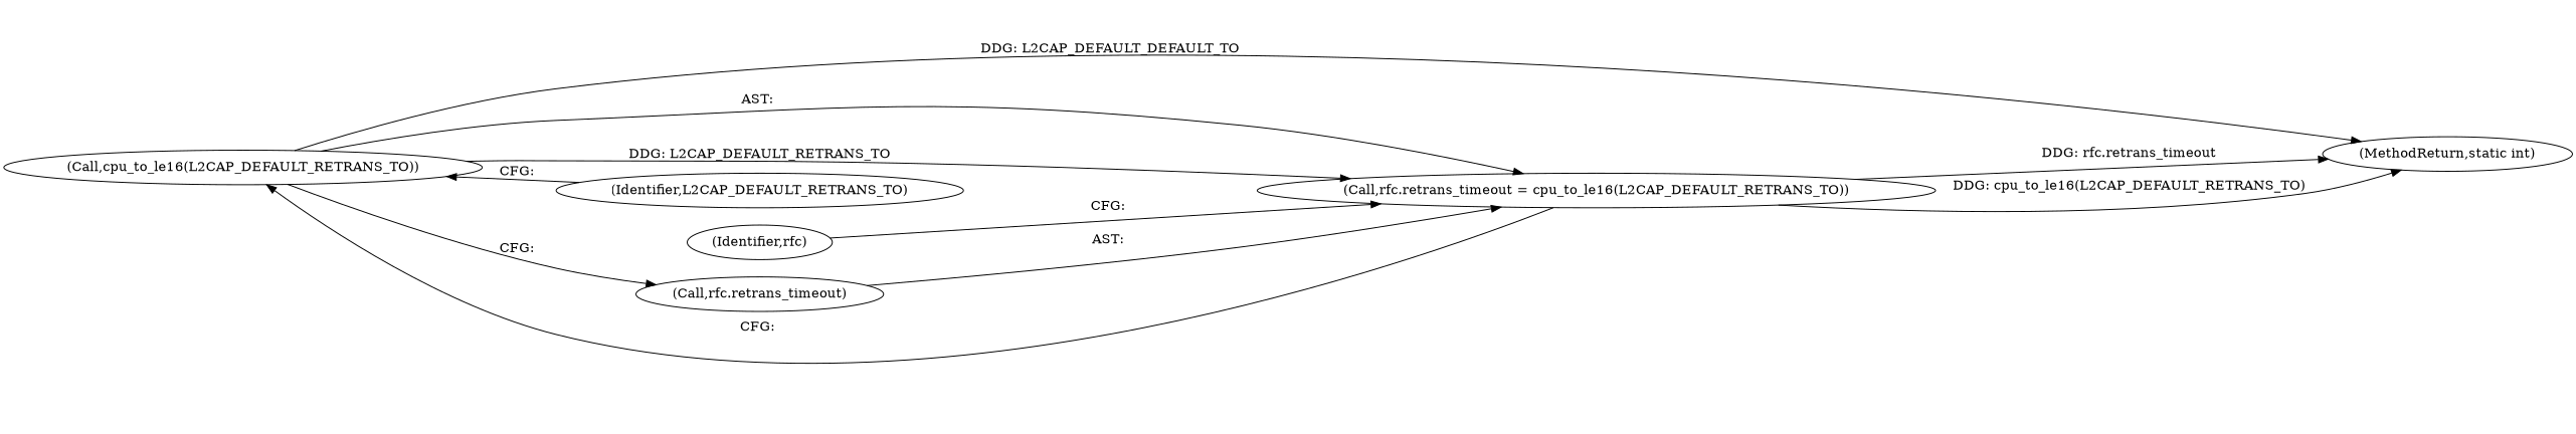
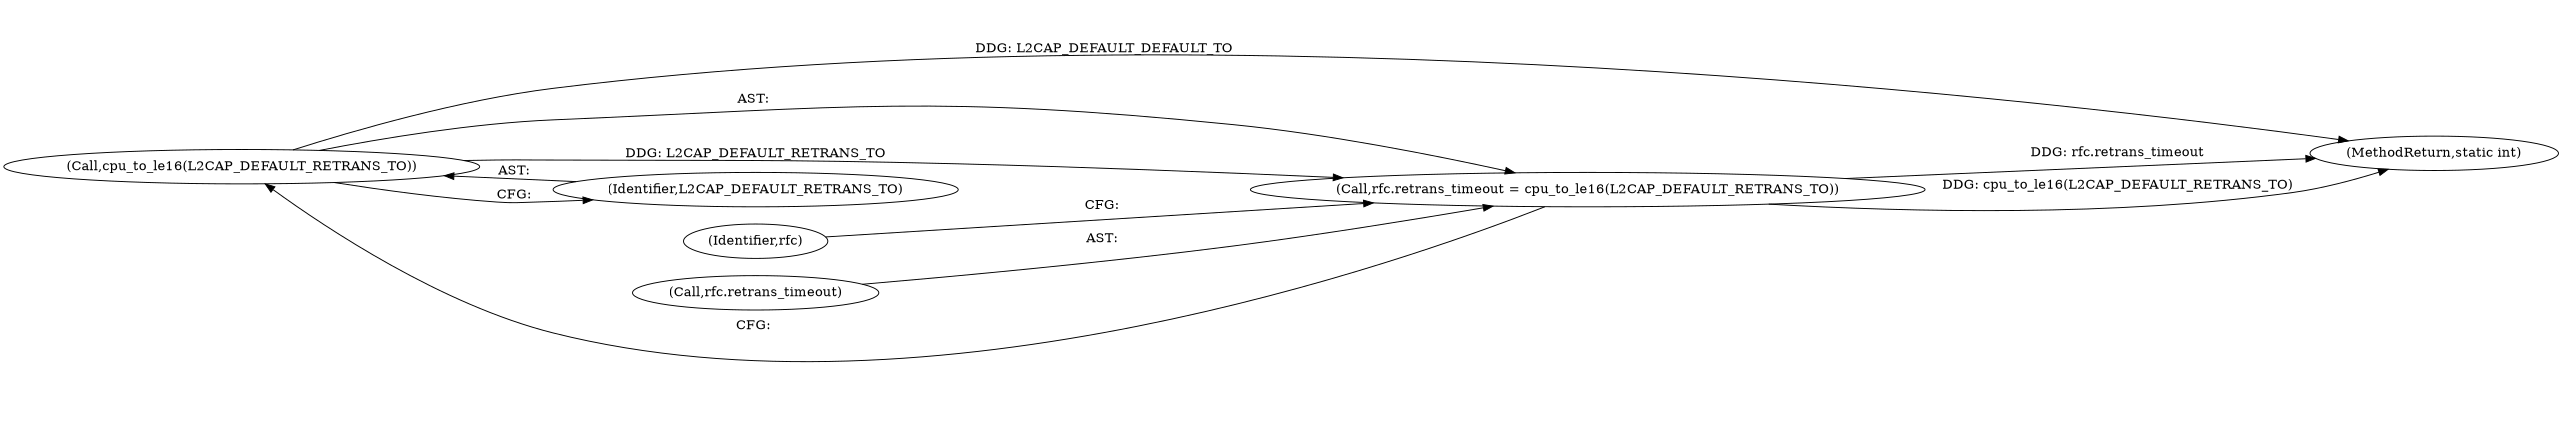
  digraph {
    rankdir=LR
    n1 [label="(Call,cpu_to_le16(L2CAP_DEFAULT_RETRANS_TO))"]
    n2 [label="(Call,rfc.retrans_timeout = cpu_to_le16(L2CAP_DEFAULT_RETRANS_TO))"]
    n3 [label="(MethodReturn,static int)"]
    n4 [label="(Identifier,L2CAP_DEFAULT_RETRANS_TO)"]
    n5 [label="(Call,rfc.retrans_timeout)"]
    n6 [label="(Identifier,rfc)"]
    n1 -> n2 [label="AST: "]
    n1 -> n2 [label="DDG: L2CAP_DEFAULT_RETRANS_TO"]
    n1 -> n3 [label="DDG: L2CAP_DEFAULT_DEFAULT_TO"]
-   n1 -> n5 [label="CFG: "]
+   n1 -> n4 [label="CFG: "]
    n2 -> n1 [label="CFG: "]
    n2 -> n3 [label="DDG: rfc.retrans_timeout"]
    n2 -> n3 [label="DDG: cpu_to_le16(L2CAP_DEFAULT_RETRANS_TO)"]
-   n4 -> n1 [label="CFG: "]
+   n4 -> n1 [label="AST: "]
    n5 -> n2 [label="AST: "]
    n6 -> n2 [label="CFG: "]
  }
